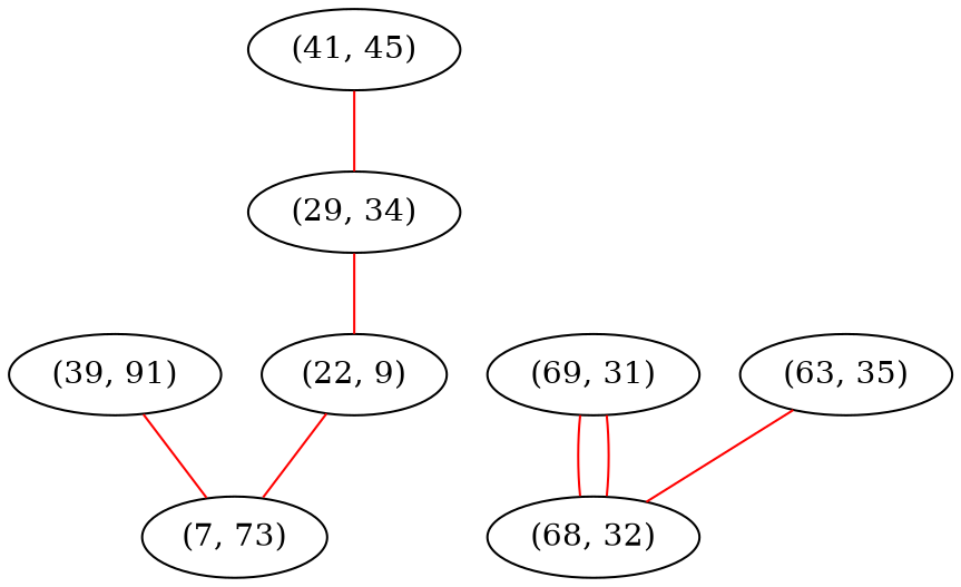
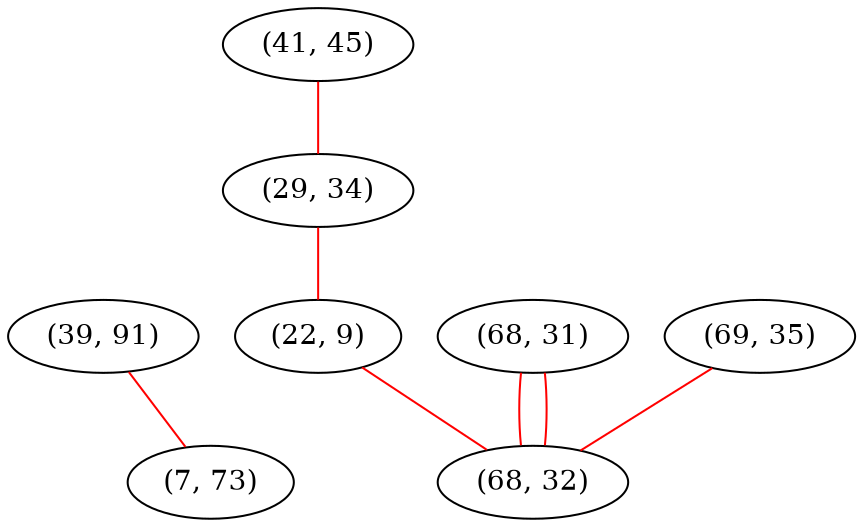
  graph {
    edge [color=red weight=1]
    "(41, 45)"
    "(29, 34)"
    n3 [label="(22, 9)"]
    "(7, 73)"
    n5 [label="(39, 91)"]
-   "(68, 31)" [label="(69, 31)"]
+   "(68, 31)"
    "(68, 32)"
-   "(69, 35)" [label="(63, 35)"]
+   "(69, 35)"
    "(41, 45)" -- "(29, 34)"
    "(29, 34)" -- n3
-   n3 -- "(7, 73)"
+   n3 -- "(68, 32)"
    n5 -- "(7, 73)"
    "(68, 31)" -- "(68, 32)"
    "(68, 31)" -- "(68, 32)"
    "(69, 35)" -- "(68, 32)"
  }
